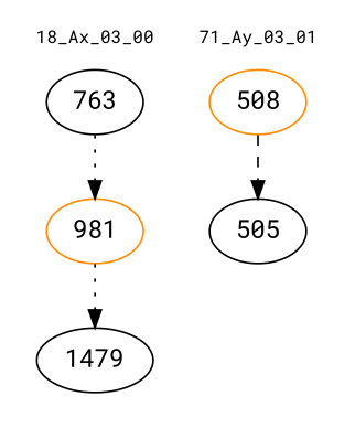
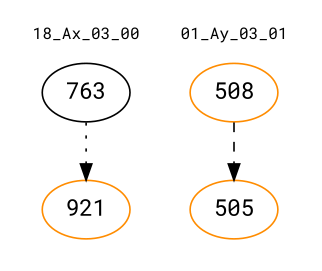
  digraph {
    fontname="Roboto Mono"
    node [color=black fontname="Roboto Mono"]
    edge [color=black fontname="Roboto Mono" style=dotted]
    n1 [label=763]
-   n2 [color=darkorange label=981]
-   n3 [label=1479]
+   n2 [color=darkorange label=921]
    n4 [color=darkorange label=508]
-   n5 [label=505]
+   n5 [color=darkorange label=505]
    subgraph cluster_1 {
      color=white
      fontsize=10
      label="18_Ax_03_00"
      n1
      n2
-     n3
    }
    subgraph cluster_2 {
      color=white
      fontsize=10
-     label="71_Ay_03_01"
+     label="01_Ay_03_01"
      n4
      n5
    }
    n1 -> n2
-   n2 -> n3
    n4 -> n5 [style=dashed]
  }
